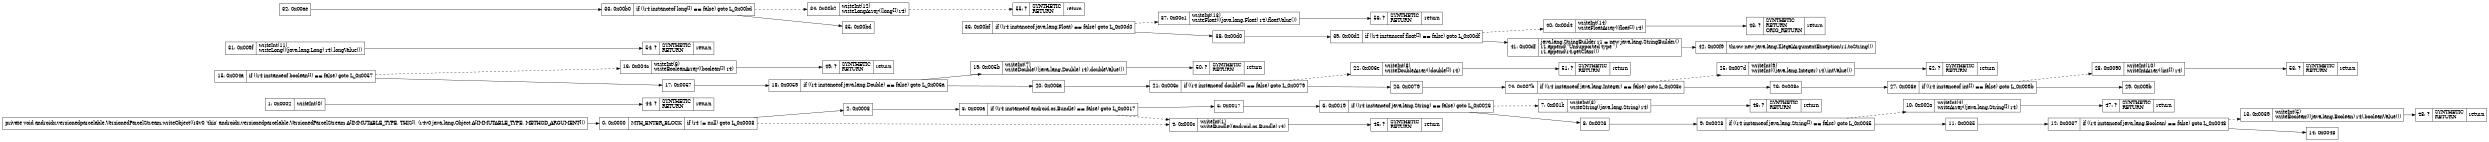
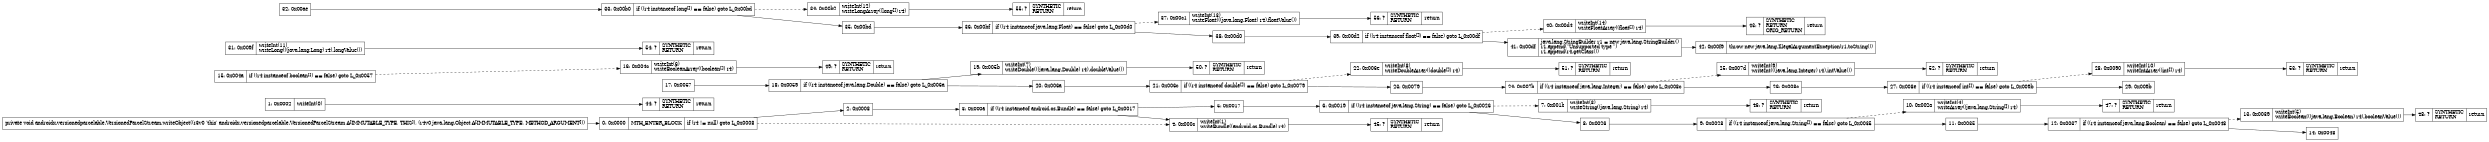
  digraph {
    rankdir=LR
    node [shape=record]
    n1 [label="{0\:\ 0x0000|MTH_ENTER_BLOCK\l|if (r4 != null) goto L_0x0008\l}"]
    n2 [label="{2\:\ 0x0008}"]
    n3 [label="{4\:\ 0x000c|writeInt(1)\lwriteBundle((android.os.Bundle) r4)\l}"]
    n4 [label="{1\:\ 0x0002|writeInt(0)\l}"]
    n5 [label="{44\:\ ?|SYNTHETIC\lRETURN\l|return\l}"]
    n6 [label="{3\:\ 0x000a|if ((r4 instanceof android.os.Bundle) == false) goto L_0x0017\l}"]
    n7 [label="{5\:\ 0x0017}"]
    n8 [label="{45\:\ ?|SYNTHETIC\lRETURN\l|return\l}"]
    n9 [label="{6\:\ 0x0019|if ((r4 instanceof java.lang.String) == false) goto L_0x0026\l}"]
    n10 [label="{7\:\ 0x001b|writeInt(3)\lwriteString((java.lang.String) r4)\l}"]
    n11 [label="{8\:\ 0x0026}"]
    n12 [label="{46\:\ ?|SYNTHETIC\lRETURN\l|return\l}"]
    n13 [label="{9\:\ 0x0028|if ((r4 instanceof java.lang.String[]) == false) goto L_0x0035\l}"]
    n14 [label="{10\:\ 0x002a|writeInt(4)\lwriteArray((java.lang.String[]) r4)\l}"]
    n15 [label="{11\:\ 0x0035}"]
    n16 [label="{47\:\ ?|SYNTHETIC\lRETURN\l|return\l}"]
    n17 [label="{12\:\ 0x0037|if ((r4 instanceof java.lang.Boolean) == false) goto L_0x0048\l}"]
    n18 [label="{13\:\ 0x0039|writeInt(5)\lwriteBoolean(((java.lang.Boolean) r4).booleanValue())\l}"]
    n19 [label="{14\:\ 0x0048}"]
    n20 [label="{48\:\ ?|SYNTHETIC\lRETURN\l|return\l}"]
    n21 [label="{15\:\ 0x004a|if ((r4 instanceof boolean[]) == false) goto L_0x0057\l}"]
    n22 [label="{16\:\ 0x004c|writeInt(6)\lwriteBooleanArray((boolean[]) r4)\l}"]
    n23 [label="{17\:\ 0x0057}"]
    n24 [label="{49\:\ ?|SYNTHETIC\lRETURN\l|return\l}"]
    n25 [label="{18\:\ 0x0059|if ((r4 instanceof java.lang.Double) == false) goto L_0x006a\l}"]
    n26 [label="{19\:\ 0x005b|writeInt(7)\lwriteDouble(((java.lang.Double) r4).doubleValue())\l}"]
    n27 [label="{20\:\ 0x006a}"]
    n28 [label="{50\:\ ?|SYNTHETIC\lRETURN\l|return\l}"]
    n29 [label="{21\:\ 0x006c|if ((r4 instanceof double[]) == false) goto L_0x0079\l}"]
    n30 [label="{22\:\ 0x006e|writeInt(8)\lwriteDoubleArray((double[]) r4)\l}"]
    n31 [label="{23\:\ 0x0079}"]
    n32 [label="{51\:\ ?|SYNTHETIC\lRETURN\l|return\l}"]
    n33 [label="{24\:\ 0x007b|if ((r4 instanceof java.lang.Integer) == false) goto L_0x008c\l}"]
    n34 [label="{25\:\ 0x007d|writeInt(9)\lwriteInt(((java.lang.Integer) r4).intValue())\l}"]
    n35 [label="{26\:\ 0x008c}"]
    n36 [label="{52\:\ ?|SYNTHETIC\lRETURN\l|return\l}"]
    n37 [label="{27\:\ 0x008e|if ((r4 instanceof int[]) == false) goto L_0x009b\l}"]
    n38 [label="{28\:\ 0x0090|writeInt(10)\lwriteIntArray((int[]) r4)\l}"]
    n39 [label="{29\:\ 0x009b}"]
    n40 [label="{53\:\ ?|SYNTHETIC\lRETURN\l|return\l}"]
    n41 [label="{31\:\ 0x009f|writeInt(11)\lwriteLong(((java.lang.Long) r4).longValue())\l}"]
    n42 [label="{54\:\ ?|SYNTHETIC\lRETURN\l|return\l}"]
    n43 [label="{32\:\ 0x00ae}"]
    n44 [label="{33\:\ 0x00b0|if ((r4 instanceof long[]) == false) goto L_0x00bd\l}"]
    n45 [label="{34\:\ 0x00b2|writeInt(12)\lwriteLongArray((long[]) r4)\l}"]
    n46 [label="{35\:\ 0x00bd}"]
    n47 [label="{55\:\ ?|SYNTHETIC\lRETURN\l|return\l}"]
    n48 [label="{36\:\ 0x00bf|if ((r4 instanceof java.lang.Float) == false) goto L_0x00d0\l}"]
    n49 [label="{37\:\ 0x00c1|writeInt(13)\lwriteFloat(((java.lang.Float) r4).floatValue())\l}"]
    n50 [label="{38\:\ 0x00d0}"]
    n51 [label="{56\:\ ?|SYNTHETIC\lRETURN\l|return\l}"]
    n52 [label="{39\:\ 0x00d2|if ((r4 instanceof float[]) == false) goto L_0x00df\l}"]
    n53 [label="{40\:\ 0x00d4|writeInt(14)\lwriteFloatArray((float[]) r4)\l}"]
    n54 [label="{41\:\ 0x00df|java.lang.StringBuilder r1 = new java.lang.StringBuilder()\lr1.append(\"Unsupported type \")\lr1.append(r4.getClass())\l}"]
    n55 [label="{43\:\ ?|SYNTHETIC\lRETURN\lORIG_RETURN\l|return\l}"]
    n56 [label="{42\:\ 0x00f9|throw new java.lang.IllegalArgumentException(r1.toString())\l}"]
    n57 [label="{private void androidx.versionedparcelable.VersionedParcelStream.writeObject((r3v0 'this' androidx.versionedparcelable.VersionedParcelStream A[IMMUTABLE_TYPE, THIS]), (r4v0 java.lang.Object A[IMMUTABLE_TYPE, METHOD_ARGUMENT])) }"]
    n1 -> n2
    n1 -> n3 [style=dashed]
    n2 -> n6
    n3 -> n8
    n4 -> n5
-   n6 -> n3 [style=dashed]
+   n6 -> n3 [style=solid]
    n6 -> n7
    n7 -> n9
    n9 -> n10 [style=dashed]
    n9 -> n11
    n10 -> n12
    n11 -> n13
    n13 -> n14 [style=dashed]
    n13 -> n15
    n14 -> n16
    n15 -> n17
    n17 -> n18 [style=dashed]
    n17 -> n19
    n18 -> n20
    n21 -> n22 [style=dashed]
-   n21 -> n23
    n22 -> n24
    n23 -> n25
    n25 -> n26 [style=solid]
    n25 -> n27
    n26 -> n28
    n27 -> n29
    n29 -> n30 [style=dashed]
    n29 -> n31
    n30 -> n32
    n31 -> n33
    n33 -> n34 [style=dashed]
    n33 -> n35
    n34 -> n36
    n35 -> n37
    n37 -> n38 [style=dashed]
    n37 -> n39
    n38 -> n40
    n41 -> n42
    n43 -> n44
    n44 -> n45 [style=dashed]
    n44 -> n46
-   n45 -> n47 [style=dashed]
+   n45 -> n47
+   n46 -> n48
    n48 -> n49 [style=dashed]
    n48 -> n50
    n49 -> n51
    n50 -> n52
    n52 -> n53 [style=dashed]
    n52 -> n54
    n53 -> n55
    n54 -> n56
    n57 -> n1
  }
